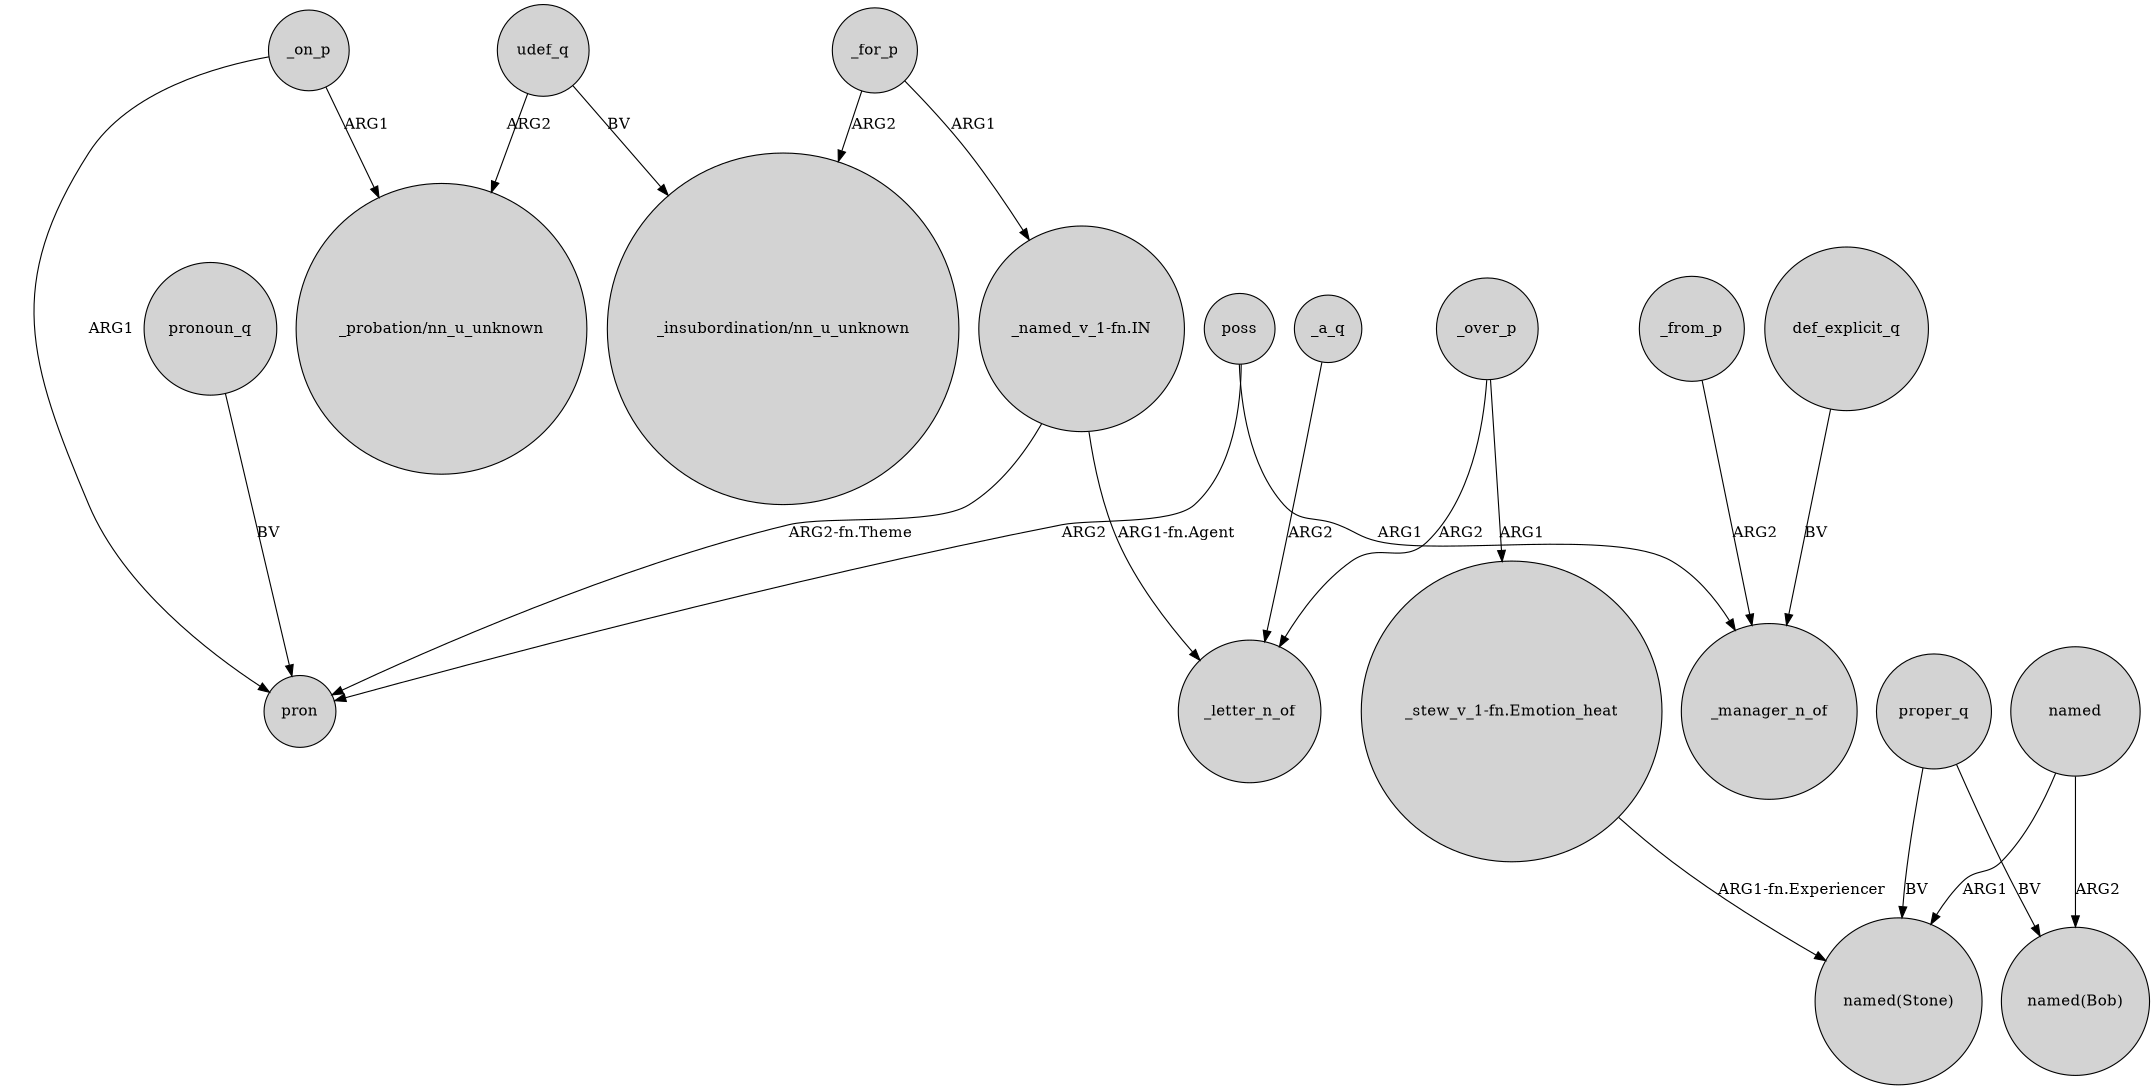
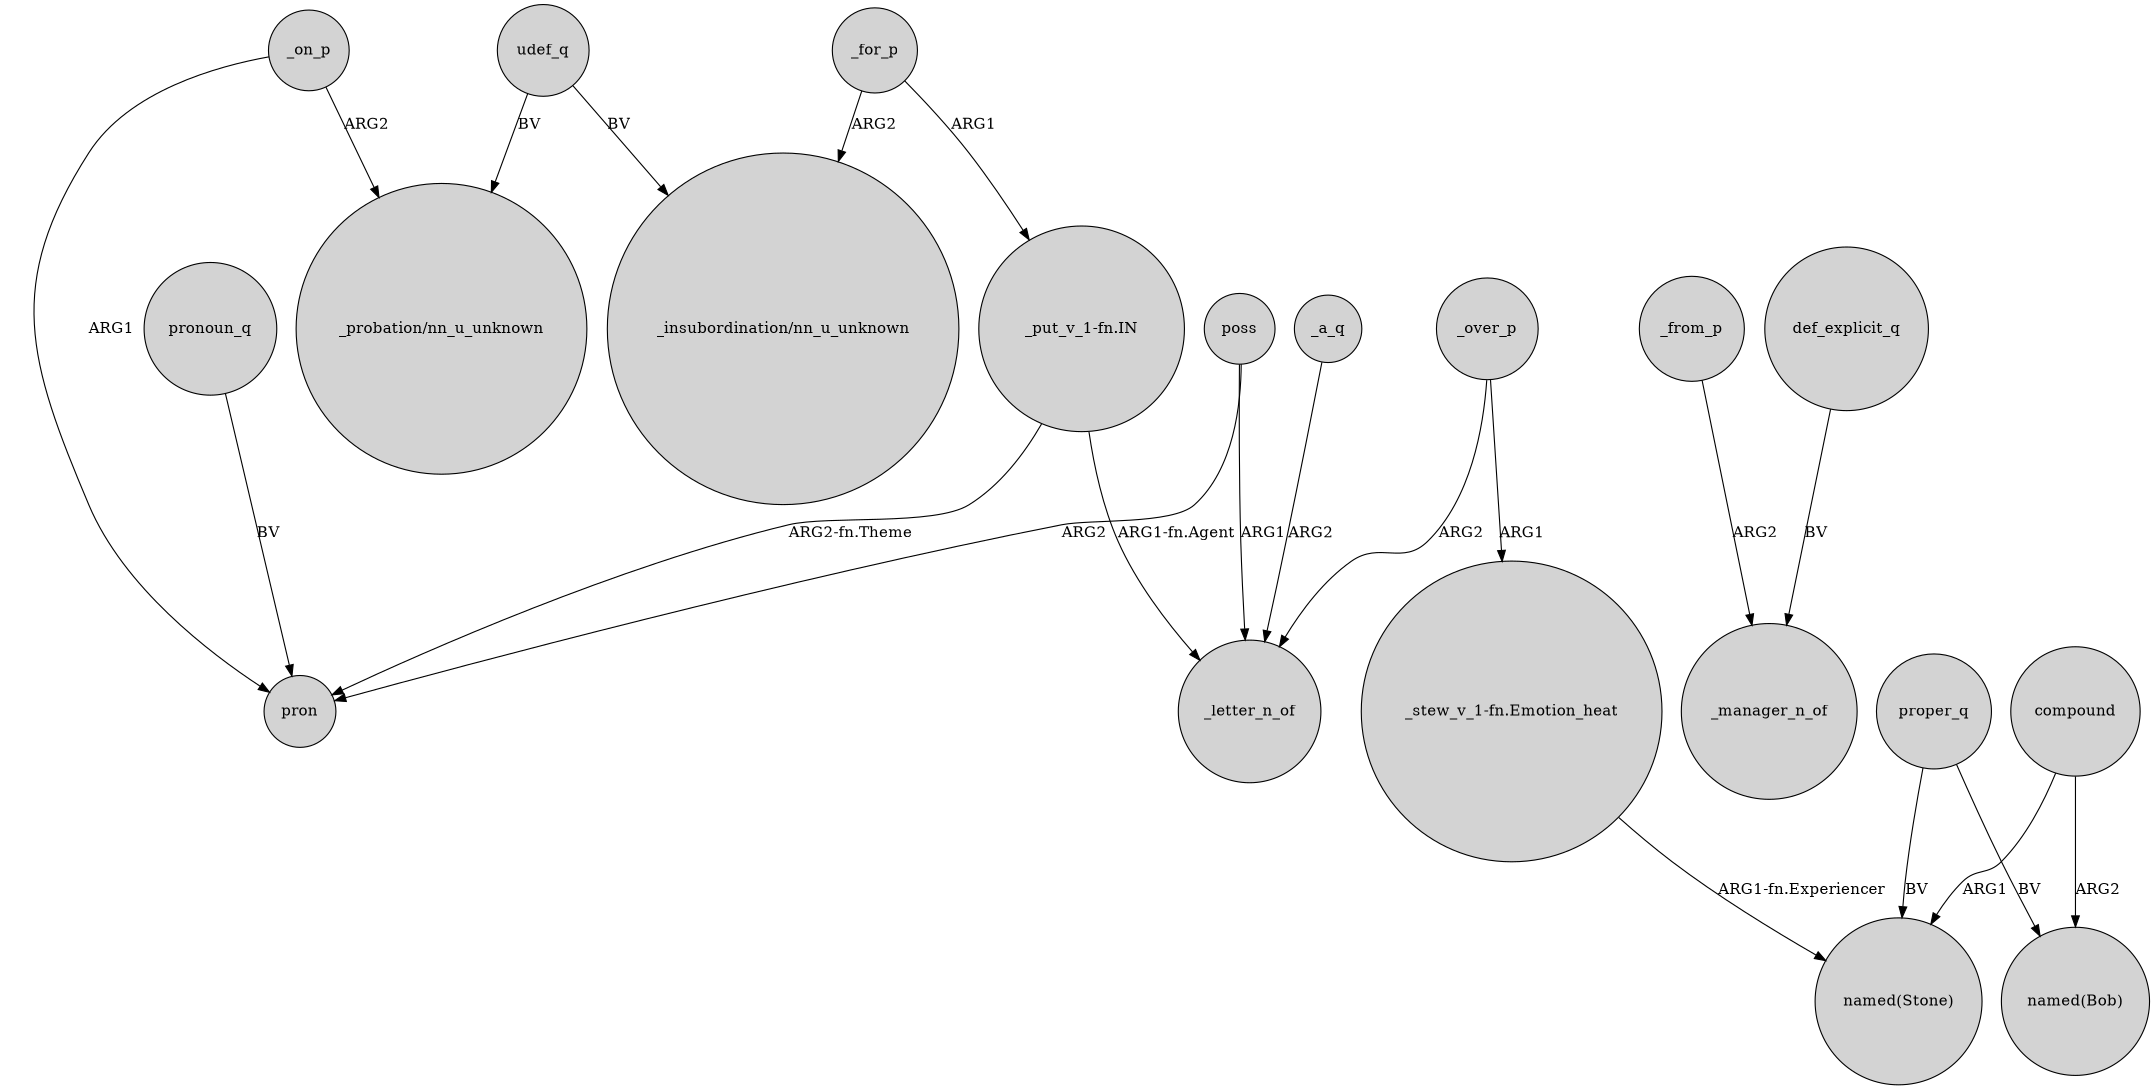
  digraph {
    node [shape=circle style=filled]
    _for_p
-   "_put_v_1-fn.IN" [label="_named_v_1-fn.IN"]
+   "_put_v_1-fn.IN"
    "_insubordination/nn_u_unknown"
    pron
    _letter_n_of
    _on_p
    "_probation/nn_u_unknown"
-   compound [label=named]
+   compound
    "named(Stone)"
    "named(Bob)"
    poss
    _manager_n_of
    _from_p
    "_stew_v_1-fn.Emotion_heat"
    proper_q
    udef_q
    _over_p
    pronoun_q
    def_explicit_q
    _a_q
    _for_p -> "_put_v_1-fn.IN" [label=ARG1]
    _for_p -> "_insubordination/nn_u_unknown" [label=ARG2]
    "_put_v_1-fn.IN" -> pron [label="ARG2-fn.Theme"]
    "_put_v_1-fn.IN" -> _letter_n_of [label="ARG1-fn.Agent"]
    _on_p -> pron [label=ARG1]
-   _on_p -> "_probation/nn_u_unknown" [label=ARG1]
+   _on_p -> "_probation/nn_u_unknown" [label=ARG2]
    compound -> "named(Stone)" [label=ARG1]
    compound -> "named(Bob)" [label=ARG2]
    poss -> pron [label=ARG2]
-   poss -> _manager_n_of [label=ARG1]
+   poss -> _letter_n_of [label=ARG1]
    _from_p -> _manager_n_of [label=ARG2]
    "_stew_v_1-fn.Emotion_heat" -> "named(Stone)" [label="ARG1-fn.Experiencer"]
    proper_q -> "named(Stone)" [label=BV]
    proper_q -> "named(Bob)" [label=BV]
    udef_q -> "_insubordination/nn_u_unknown" [label=BV]
-   udef_q -> "_probation/nn_u_unknown" [label=ARG2]
+   udef_q -> "_probation/nn_u_unknown" [label=BV]
    _over_p -> _letter_n_of [label=ARG2]
    _over_p -> "_stew_v_1-fn.Emotion_heat" [label=ARG1]
    pronoun_q -> pron [label=BV]
    def_explicit_q -> _manager_n_of [label=BV]
    _a_q -> _letter_n_of [label=ARG2]
  }
